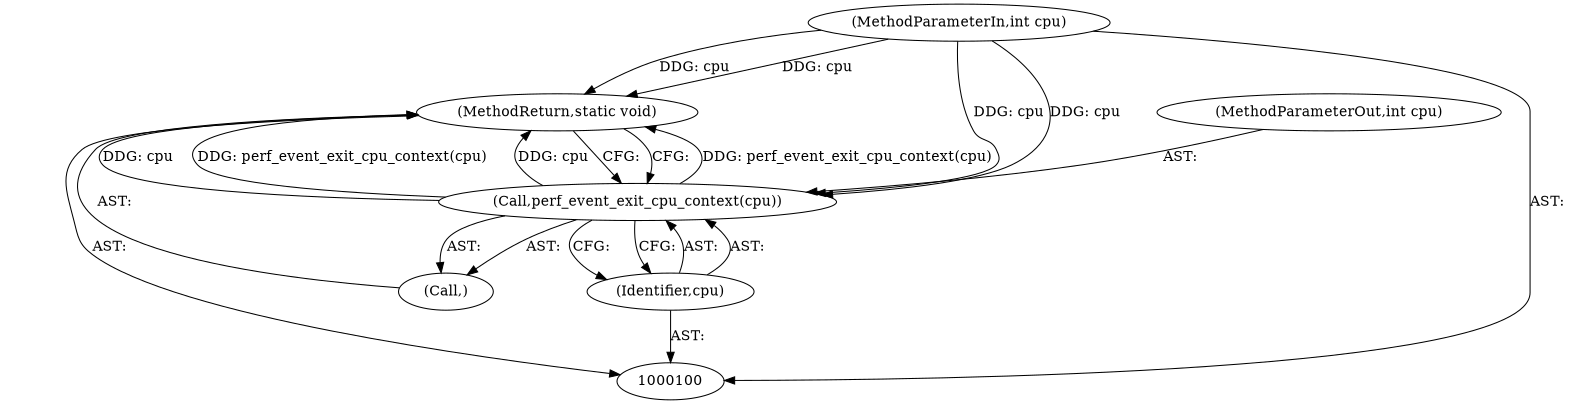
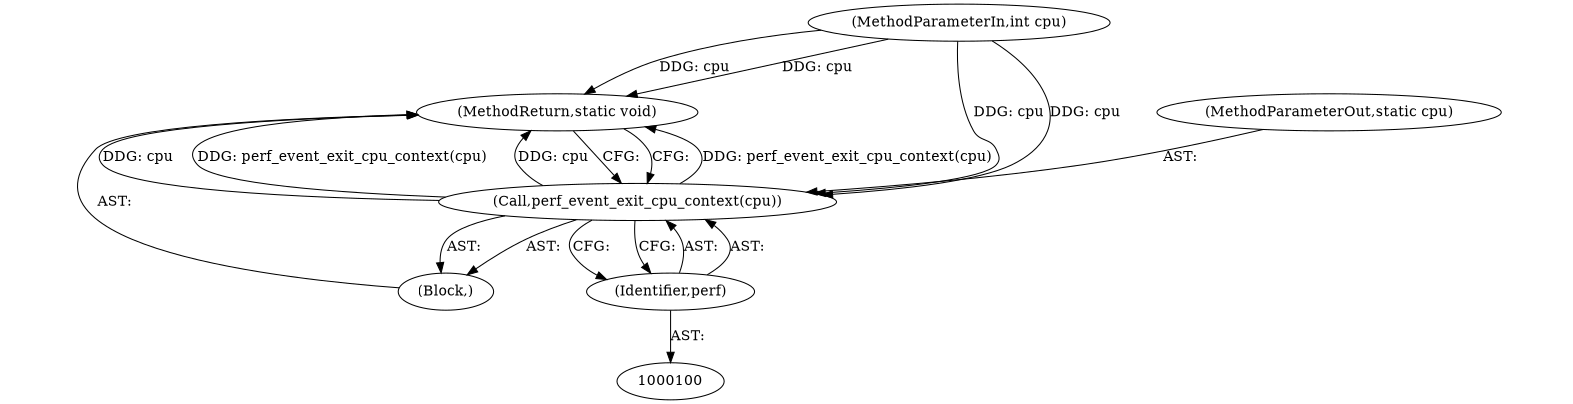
  digraph {
    n1 [label="(MethodReturn,static void)"]
    n2 [label="(Call,perf_event_exit_cpu_context(cpu))"]
    1000100
-   n4 [label="(Call,)"]
-   n5 [label="(Identifier,cpu)"]
+   n4 [label="(Block,)"]
+   n5 [label="(Identifier,perf)"]
    n6 [label="(MethodParameterIn,int cpu)"]
-   n7 [label="(MethodParameterOut,int cpu)"]
+   n7 [label="(MethodParameterOut,static cpu)"]
    n1 -> n2 [label="CFG: "]
    n1 -> n2 [label="CFG: "]
-   n1 -> 1000100 [label="AST: "]
    n2 -> n1 [label="DDG: perf_event_exit_cpu_context(cpu)"]
    n2 -> n1 [label="DDG: cpu"]
    n2 -> n1 [label="DDG: perf_event_exit_cpu_context(cpu)"]
    n2 -> n1 [label="DDG: cpu"]
    n2 -> n4 [label="AST: "]
    n2 -> n4 [label="AST: "]
    n2 -> n5 [label="CFG: "]
    n2 -> n5 [label="CFG: "]
    n4 -> n1 [label="AST: "]
    n5 -> n2 [label="AST: "]
    n5 -> n2 [label="AST: "]
    n5 -> 1000100 [label="AST: "]
    n6 -> n1 [label="DDG: cpu"]
    n6 -> n1 [label="DDG: cpu"]
    n6 -> n2 [label="DDG: cpu"]
    n6 -> n2 [label="DDG: cpu"]
-   n6 -> 1000100 [label="AST: "]
    n7 -> n2 [label="AST: "]
  }
